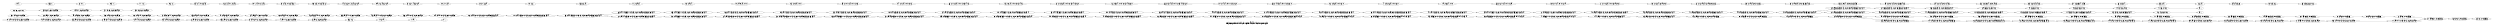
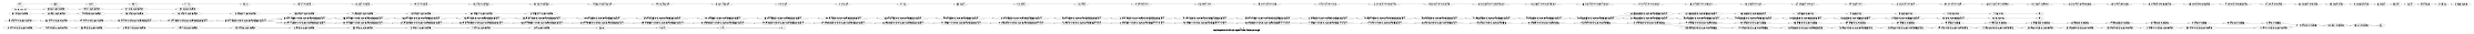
  digraph {
    label="Tree-decomposition of width 8 for register allocator (function _powercycle)"
    rankdir=LR
    n1 [label="0 | : "]
    n2 [label="1 | 79 : "]
    n3 [label="2 | 78 79 : "]
    n4 [label="3 | 29 78 : 26 27 28 29 30 "]
    n5 [label="156 | 78 : "]
    n6 [label="4 | 29 77 78 : 26 27 28 29 30 "]
    n7 [label="5 | 29 76 77 78 : 26 27 28 29 30 "]
    n8 [label="6 | 29 75 76 78 : 26 27 28 29 30 "]
    n9 [label="155 | 29 76 78 : 26 27 28 29 30 "]
    n10 [label="7 | 29 74 75 78 : 26 27 28 29 30 "]
    n11 [label="154 | 29 75 78 : 26 27 28 29 30 "]
    n12 [label="8 | 29 73 74 75 78 : 26 27 28 29 30 "]
    n13 [label="9 | 29 72 73 75 78 : 26 27 28 29 30 "]
    n14 [label="153 | 29 73 75 78 : 26 27 28 29 30 "]
    n15 [label="10 | 29 71 72 73 75 78 : 26 27 28 29 30 "]
    n16 [label="11 | 29 70 71 72 73 75 78 : 26 27 28 29 30 "]
    n17 [label="21 | 59 60 61 : 27 28 35 36 "]
    n18 [label="12 | 29 69 70 72 73 75 78 : 26 27 28 29 30 "]
    n19 [label="152 | 29 70 72 73 75 78 : 26 27 28 29 30 "]
    n20 [label="13 | 29 68 69 72 73 75 78 : 26 27 28 29 30 "]
    n21 [label="151 | 29 69 72 73 75 78 : 26 27 28 29 30 "]
    n22 [label="14 | 29 67 68 72 73 75 78 : 26 27 28 29 30 45 46 "]
    n23 [label="150 | 29 68 72 73 75 78 : 26 27 28 29 30 "]
    n24 [label="15 | 29 66 67 72 73 75 78 : 26 27 28 29 30 35 36 45 46 "]
    n25 [label="149 | 29 67 72 73 75 78 : 26 27 28 29 30 45 46 "]
    n26 [label="16 | 29 65 66 72 73 75 78 : 26 27 28 29 30 35 36 45 46 "]
    n27 [label="148 | 29 66 72 73 75 78 : 26 27 28 29 30 35 36 45 46 "]
    n28 [label="17 | 59 64 65 : 27 28 35 36 "]
    n29 [label="18 | 59 63 64 65 : 27 28 35 36 "]
    n30 [label="88 | 59 63 65 : 27 28 35 36 "]
    n31 [label="19 | 59 62 63 65 : 27 28 35 36 "]
    n32 [label="161 | 59 62 65 : 27 28 35 36 "]
    n33 [label="87 | 59 62 : 27 28 35 36 "]
    n34 [label="20 | 59 61 62 : 27 28 35 36 "]
    n35 [label="86 | 59 61 : 27 28 35 36 "]
    n36 [label="162 | 60 61 : 27 28 35 36 "]
    n37 [label="163 | 61 : 27 28 35 36 "]
    n38 [label="22 | 29 58 59 72 73 75 78 : 26 27 28 29 30 35 36 "]
    n39 [label="146 | 29 59 72 73 75 78 : 26 27 28 29 30 35 36 "]
    n40 [label="84 | 29 59 65 72 73 75 78 : 26 27 28 29 30 35 36 "]
    n41 [label="23 | 29 57 58 72 73 75 78 : 26 27 28 29 30 35 36 43 44 "]
    n42 [label="145 | 29 58 72 73 75 78 : 26 27 28 29 30 35 36 "]
    n43 [label="24 | 29 56 57 72 73 75 78 : 26 27 28 29 30 35 36 41 42 43 44 "]
    n44 [label="144 | 29 57 72 73 75 78 : 26 27 28 29 30 35 36 43 44 "]
    n45 [label="25 | 29 55 56 57 72 73 75 78 : 26 27 28 29 30 35 36 39 40 41 42 43 44 "]
    n46 [label="26 | 29 54 55 57 72 73 75 78 : 26 27 28 29 30 35 36 39 40 41 42 43 44 "]
    n47 [label="143 | 29 55 57 72 73 75 78 : 26 27 28 29 30 35 36 39 40 41 42 43 44 "]
    n48 [label="27 | 29 53 54 57 72 73 75 78 : 26 27 28 29 30 35 36 37 38 39 40 43 44 "]
    n49 [label="142 | 29 54 57 72 73 75 78 : 26 27 28 29 30 35 36 39 40 43 44 "]
    n50 [label="28 | 29 52 53 57 72 73 75 78 : 26 27 28 29 30 35 36 37 38 43 44 "]
    n51 [label="141 | 29 53 57 72 73 75 78 : 26 27 28 29 30 35 36 37 38 43 44 "]
    n52 [label="29 | 29 51 52 53 57 72 73 75 78 : 26 27 28 29 30 35 36 37 38 43 44 "]
    n53 [label="30 | 29 50 51 53 57 72 73 75 78 : 26 27 28 29 30 35 36 37 38 43 44 "]
    n54 [label="140 | 29 51 53 57 72 73 75 78 : 26 27 28 29 30 35 36 37 38 43 44 "]
    n55 [label="31 | 29 49 50 53 57 72 73 75 78 : 26 27 28 29 30 35 36 37 38 43 44 "]
    n56 [label="139 | 29 50 53 57 72 73 75 78 : 26 27 28 29 30 35 36 37 38 43 44 "]
    n57 [label="32 | 29 48 49 50 53 57 72 73 75 : 26 27 28 29 30 35 36 37 38 43 44 "]
    n58 [label="138 | 29 49 50 53 57 72 73 75 : 26 27 28 29 30 35 36 37 38 43 44 "]
    n59 [label="33 | 29 46 47 53 57 73 : 26 27 28 29 30 35 36 37 38 43 44 "]
    n60 [label="102 | 29 46 53 57 73 : 26 27 28 29 30 35 36 37 38 43 44 "]
    n61 [label="34 | 29 45 46 53 57 73 : 26 27 28 29 30 35 36 37 38 43 44 "]
    n62 [label="101 | 29 45 53 57 73 : 26 27 28 29 30 35 36 37 38 43 44 "]
    n63 [label="35 | 29 44 45 53 57 73 : 26 27 28 29 30 35 36 37 38 43 44 "]
    n64 [label="100 | 29 44 53 57 73 : 26 27 28 29 30 35 36 37 38 43 44 "]
    n65 [label="36 | 29 43 44 53 57 73 : 26 27 28 29 30 35 36 37 38 43 44 "]
    n66 [label="99 | 29 43 53 57 73 : 26 27 28 29 30 35 36 37 38 43 44 "]
    n67 [label="37 | 29 42 43 53 57 73 : 26 27 28 29 30 33 34 35 36 37 38 43 44 "]
    n68 [label="98 | 29 42 53 57 73 : 26 27 28 29 30 33 34 35 36 37 38 43 44 "]
    n69 [label="38 | 29 41 42 53 57 73 : 26 27 28 29 30 31 32 33 34 35 36 37 38 43 44 "]
    n70 [label="97 | 29 41 53 57 73 : 26 27 28 29 30 31 32 33 34 35 36 37 38 43 44 "]
    n71 [label="39 | 29 40 41 53 57 73 : 26 27 28 29 30 31 32 33 34 35 36 37 38 43 44 "]
    n72 [label="96 | 29 40 53 57 73 : 26 27 28 29 30 31 32 35 36 37 38 43 44 "]
    n73 [label="40 | 29 39 40 53 57 73 : 26 27 28 29 30 31 32 35 36 37 38 43 44 "]
    n74 [label="95 | 29 39 53 57 73 : 26 27 28 29 30 35 36 37 38 43 44 "]
    n75 [label="41 | 29 38 39 53 57 73 : 26 27 28 29 30 35 36 37 38 43 44 "]
    n76 [label="94 | 29 38 53 57 73 : 26 27 28 29 30 35 36 37 38 43 44 "]
    n77 [label="42 | 29 36 38 53 57 73 : 26 27 28 29 30 35 36 37 38 43 44 "]
    n78 [label="80 | 29 36 38 53 57 73 : 26 27 28 29 30 35 36 37 38 43 44 "]
    n79 [label="81 | 29 36 38 53 57 73 : 26 27 28 29 30 35 36 37 38 43 44 "]
    n80 [label="167 | 36 38 53 57 73 : 26 27 28 35 36 37 38 43 44 "]
    n81 [label="93 | 29 36 53 57 73 : 26 27 28 29 30 35 36 37 38 43 44 "]
    n82 [label="43 | 36 37 38 : 27 28 "]
    n83 [label="170 | 37 38 : 27 28 "]
    n84 [label="171 | 38 : 27 28 "]
    n85 [label="44 | 29 35 36 53 57 73 : 26 27 28 29 30 35 36 37 38 43 44 "]
    n86 [label="172 | 35 36 53 57 73 : 26 27 28 35 36 37 38 43 44 "]
    n87 [label="173 | 36 53 57 73 : 26 27 28 35 36 37 38 43 44 "]
    n88 [label="45 | 29 34 47 72 75 : 26 27 28 29 30 "]
    n89 [label="136 | 29 47 72 75 : 26 27 28 29 30 "]
    n90 [label="179 | 29 47 72 73 75 : 26 27 28 29 30 "]
    n91 [label="46 | 29 33 34 47 72 : 26 27 28 29 30 "]
-   n92 [label="135 | 29 34 47 72 : 26 27 28 29 30 "]
    n93 [label="47 | 29 32 33 47 : 26 27 28 29 30 "]
    n94 [label="134 | 29 33 47 : 26 27 28 29 30 "]
    n95 [label="180 | 29 33 47 72 : 26 27 28 29 30 "]
    n96 [label="48 | 29 31 32 47 : 26 27 28 29 30 "]
    n97 [label="133 | 29 32 47 : 26 27 28 29 30 "]
    n98 [label="49 | 29 30 31 : 26 27 28 29 30 "]
    n99 [label="132 | 29 31 : 26 27 28 29 30 "]
    n100 [label="181 | 29 31 47 : 26 27 28 29 30 "]
    n101 [label="131 | 29 : 26 27 28 29 30 "]
    n102 [label="182 | 29 31 : 26 27 28 29 30 "]
    n103 [label="51 | 27 28 : 26 27 28 29 30 "]
    n104 [label="130 | 28 : 26 27 28 29 30 "]
    n105 [label="52 | 26 27 : 26 27 28 29 30 "]
    n106 [label="129 | 27 : 26 27 28 29 30 "]
    n107 [label="53 | 25 26 : 26 27 28 "]
    n108 [label="128 | 26 : 26 27 28 "]
    n109 [label="54 | 24 25 : 26 "]
    n110 [label="127 | 25 : 26 "]
    n111 [label="55 | 2 24 : "]
    n112 [label="126 | 24 : "]
    n113 [label="56 | 2 23 24 : "]
    n114 [label="57 | 2 22 23 24 : 24 25 "]
    n115 [label="58 | 2 21 22 24 : 20 21 24 25 "]
    n116 [label="125 | 2 22 24 : 24 25 "]
    n117 [label="59 | 2 20 21 24 : 20 21 22 23 24 25 "]
    n118 [label="124 | 2 21 24 : 20 21 24 25 "]
    n119 [label="60 | 2 19 20 24 : 20 21 22 23 24 25 "]
    n120 [label="123 | 2 20 24 : 20 21 22 23 24 25 "]
    n121 [label="61 | 2 18 19 24 : 18 19 20 21 22 23 "]
    n122 [label="122 | 2 19 24 : 20 21 22 23 "]
    n123 [label="62 | 2 17 18 24 : 10 11 18 19 20 21 "]
    n124 [label="121 | 2 18 24 : 18 19 20 21 "]
    n125 [label="63 | 2 16 17 24 : 10 11 18 19 "]
    n126 [label="120 | 2 17 24 : 10 11 18 19 "]
    n127 [label="64 | 2 15 16 24 : 10 11 16 17 "]
    n128 [label="119 | 2 16 24 : 10 11 "]
    n129 [label="65 | 2 14 15 24 : 10 11 12 13 16 17 "]
    n130 [label="118 | 2 15 24 : 10 11 16 17 "]
    n131 [label="66 | 2 13 14 24 : 10 11 12 13 14 15 16 17 "]
    n132 [label="117 | 2 14 24 : 10 11 12 13 16 17 "]
    n133 [label="67 | 2 12 13 24 : 10 11 12 13 14 15 16 17 "]
    n134 [label="116 | 2 13 24 : 10 11 12 13 14 15 16 17 "]
    n135 [label="68 | 2 11 12 24 : 10 11 12 13 14 15 "]
    n136 [label="115 | 2 12 24 : 10 11 12 13 14 15 "]
    n137 [label="69 | 2 10 11 24 : 10 11 12 13 "]
    n138 [label="114 | 2 11 24 : 10 11 12 13 "]
    n139 [label="70 | 2 9 10 24 : 10 11 "]
    n140 [label="113 | 2 10 24 : 10 11 "]
    n141 [label="71 | 2 8 9 24 : "]
    n142 [label="112 | 2 9 24 : "]
    n143 [label="72 | 2 7 8 : 8 9 "]
    n144 [label="111 | 2 8 : "]
    n145 [label="183 | 2 8 24 : "]
    n146 [label="73 | 2 6 7 : 4 5 6 7 8 9 "]
    n147 [label="110 | 2 7 : 8 9 "]
    n148 [label="74 | 2 5 6 : 0 1 2 3 4 5 6 7 8 9 "]
    n149 [label="109 | 2 6 : 4 5 6 7 8 9 "]
    n150 [label="75 | 2 4 5 : 0 1 2 3 4 5 6 7 "]
    n151 [label="108 | 2 5 : 0 1 2 3 4 5 6 7 "]
    n152 [label="76 | 2 3 4 : 0 1 2 3 4 5 "]
    n153 [label="107 | 2 4 : 0 1 2 3 4 5 "]
    n154 [label="77 | 1 2 : "]
    n155 [label="106 | 2 : "]
    n156 [label="184 | 2 4 : 0 1 2 3 4 5 "]
    n157 [label="78 | 0 1 : "]
    n158 [label="105 | 1 : "]
    n159 [label="79 | 29 59 65 72 73 75 78 : 26 27 28 29 30 35 36 "]
    n160 [label="157 | 59 65 72 73 75 78 : 26 27 28 35 36 "]
    n161 [label="158 | 59 65 73 75 78 : 26 27 28 35 36 "]
    n162 [label="168 | 36 38 57 73 : 26 27 28 35 36 43 44 "]
    n163 [label="82 | 29 47 48 53 57 72 73 75 : 26 27 28 29 30 35 36 37 38 43 44 "]
    n164 [label="165 | 29 47 53 57 72 73 75 : 26 27 28 29 30 35 36 37 38 43 44 "]
    n165 [label="166 | 29 47 53 57 73 75 : 26 27 28 29 30 35 36 37 38 43 44 "]
    n166 [label="83 | 29 47 48 53 57 72 73 75 : 26 27 28 29 30 35 36 37 38 43 44 "]
    n167 [label="187 | 29 47 48 53 57 72 73 75 : 26 27 28 29 30 35 36 37 38 43 44 "]
    n168 [label="137 | 29 48 53 57 72 73 75 : 26 27 28 29 30 35 36 37 38 43 44 "]
    n169 [label="186 | 29 59 65 72 73 75 78 : 26 27 28 29 30 35 36 "]
    n170 [label="147 | 29 65 72 73 75 78 : 26 27 28 29 30 35 36 "]
+   n171 [label="85 | : "]
    n172 [label="89 | 59 65 : 27 28 35 36 "]
    n173 [label="90 | : "]
    n174 [label="91 | 36 38 : 27 28 "]
    n175 [label="92 | : "]
    n176 [label="103 | 29 47 53 57 73 : 26 27 28 29 30 35 36 37 38 43 44 "]
    n177 [label="104 | : "]
    n178 [label="185 | 1 : "]
    n179 [label="178 | 29 47 57 72 73 75 : 26 27 28 29 30 35 36 43 44 "]
    n180 [label="164 | 29 48 50 53 57 72 73 75 : 26 27 28 29 30 35 36 37 38 43 44 "]
    n181 [label="159 | 59 65 75 78 : 27 28 35 36 "]
    n182 [label="160 | 59 65 78 : 27 28 35 36 "]
    n183 [label="169 | 36 38 73 : 26 27 28 "]
    n184 [label="174 | 53 57 73 : 26 27 28 35 36 37 38 43 44 "]
    n185 [label="175 | 57 73 : 26 27 28 35 36 43 44 "]
    n186 [label="176 | 73 : 26 27 28 "]
    n187 [label="177 | 29 47 53 57 72 73 75 : 26 27 28 29 30 35 36 37 38 43 44 "]
    n2 -> n1
    n3 -> n2
    n4 -> n5
    n5 -> n3
    n6 -> n4
    n7 -> n6
    n8 -> n9
    n9 -> n7
    n10 -> n11
    n11 -> n8
    n12 -> n10
    n13 -> n14
    n14 -> n12
    n15 -> n13
    n16 -> n17
    n17 -> n36
    n18 -> n19
    n19 -> n16
    n20 -> n21
    n21 -> n18
    n22 -> n23
    n23 -> n20
    n24 -> n25
    n25 -> n22
    n26 -> n27
    n27 -> n24
    n28 -> n29
    n29 -> n30
    n30 -> n31
    n31 -> n32
    n32 -> n33
    n33 -> n34
    n34 -> n35
    n35 -> n17
    n36 -> n37
+   n37 -> n171
    n38 -> n39
    n39 -> n40
    n40 -> n159
    n40 -> n169
    n41 -> n42
    n42 -> n38
    n43 -> n44
    n44 -> n41
    n45 -> n43
    n46 -> n47
    n47 -> n45
    n48 -> n49
    n49 -> n46
    n50 -> n51
    n51 -> n48
    n52 -> n50
    n53 -> n54
    n54 -> n52
    n55 -> n56
    n56 -> n53
    n57 -> n58
    n58 -> n55
    n59 -> n60
    n60 -> n61
    n61 -> n62
    n62 -> n63
    n63 -> n64
    n64 -> n65
    n65 -> n66
    n66 -> n67
    n67 -> n68
    n68 -> n69
    n69 -> n70
    n70 -> n71
    n71 -> n72
    n72 -> n73
    n73 -> n74
    n74 -> n75
    n75 -> n76
    n76 -> n77
    n77 -> n78
    n77 -> n79
    n78 -> n80
    n79 -> n81
    n80 -> n162
    n81 -> n85
    n82 -> n83
    n83 -> n84
    n84 -> n173
    n85 -> n86
    n86 -> n87
    n87 -> n184
    n88 -> n89
    n89 -> n90
    n90 -> n179
-   n91 -> n92
-   n92 -> n88
    n93 -> n94
    n94 -> n95
    n95 -> n91
    n96 -> n97
    n97 -> n93
    n98 -> n99
    n99 -> n100
    n100 -> n96
    n101 -> n102
    n102 -> n98
    n103 -> n104
    n105 -> n106
    n106 -> n103
    n108 -> n105
    n109 -> n110
    n110 -> n107
    n111 -> n112
    n112 -> n109
    n113 -> n111
    n114 -> n113
    n115 -> n116
    n116 -> n114
    n117 -> n118
    n118 -> n115
    n119 -> n120
    n120 -> n117
    n121 -> n122
    n122 -> n119
    n123 -> n124
    n124 -> n121
    n125 -> n126
    n126 -> n123
    n127 -> n128
    n128 -> n125
    n129 -> n130
    n130 -> n127
    n131 -> n132
    n132 -> n129
    n133 -> n134
    n134 -> n131
    n135 -> n136
    n136 -> n133
    n137 -> n138
    n138 -> n135
    n139 -> n140
    n140 -> n137
    n141 -> n142
    n142 -> n139
    n143 -> n144
    n144 -> n145
    n145 -> n141
    n146 -> n147
    n147 -> n143
    n148 -> n149
    n149 -> n146
    n150 -> n151
    n151 -> n148
    n152 -> n153
    n153 -> n150
    n154 -> n155
    n155 -> n156
    n156 -> n152
    n157 -> n158
    n158 -> n154
    n159 -> n160
    n160 -> n161
    n161 -> n181
    n162 -> n183
    n163 -> n164
    n164 -> n165
    n165 -> n176
    n166 -> n163
    n166 -> n167
    n167 -> n168
    n168 -> n180
    n169 -> n170
    n170 -> n26
    n172 -> n28
    n174 -> n82
    n176 -> n59
    n177 -> n178
    n178 -> n157
    n179 -> n187
    n180 -> n57
    n181 -> n182
    n182 -> n172
    n183 -> n174
    n184 -> n185
    n185 -> n186
    n186 -> n175
    n187 -> n166
  }
